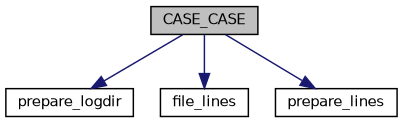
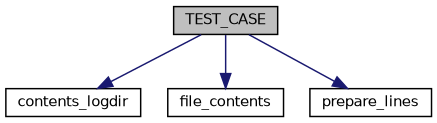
  digraph {
    rankdir=TB
    node [color=black fillcolor=white fontname=Helvetica fontsize=10 shape=record style=filled]
    edge [color=midnightblue fontname=Helvetica fontsize=10 labelfontname=Helvetica labelfontsize=10 style=solid]
-   n1 [fillcolor=grey75 fontcolor=black height=0.2 label=CASE_CASE width=0.4]
-   n2 [height=0.2 label=prepare_logdir width=0.4]
-   n3 [height=0.2 label=file_lines width=0.4]
+   n1 [fillcolor=grey75 fontcolor=black height=0.2 label=TEST_CASE width=0.4]
+   n2 [height=0.2 label=contents_logdir width=0.4]
+   n3 [height=0.2 label=file_contents width=0.4]
    n4 [height=0.2 label=prepare_lines width=0.4]
    n1 -> n2
    n1 -> n3
    n1 -> n4
  }
